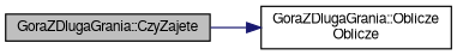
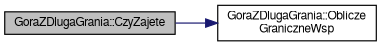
  digraph {
    rankdir=LR
    node [color=black fontname=FreeSans fontsize=10 shape=record style=filled]
    n1 [fillcolor=grey75 fontcolor=black height=0.2 label="GoraZDlugaGrania::CzyZajete" width=0.4]
-   n2 [fillcolor=white height=0.2 label="GoraZDlugaGrania::Oblicze\lOblicze" width=0.4]
+   n2 [fillcolor=white height=0.2 label="GoraZDlugaGrania::Oblicze\lGraniczneWsp" width=0.4]
    n1 -> n2 [color=midnightblue fontname=FreeSans fontsize=10 labelfontname=FreeSans labelfontsize=10 style=solid]
  }
